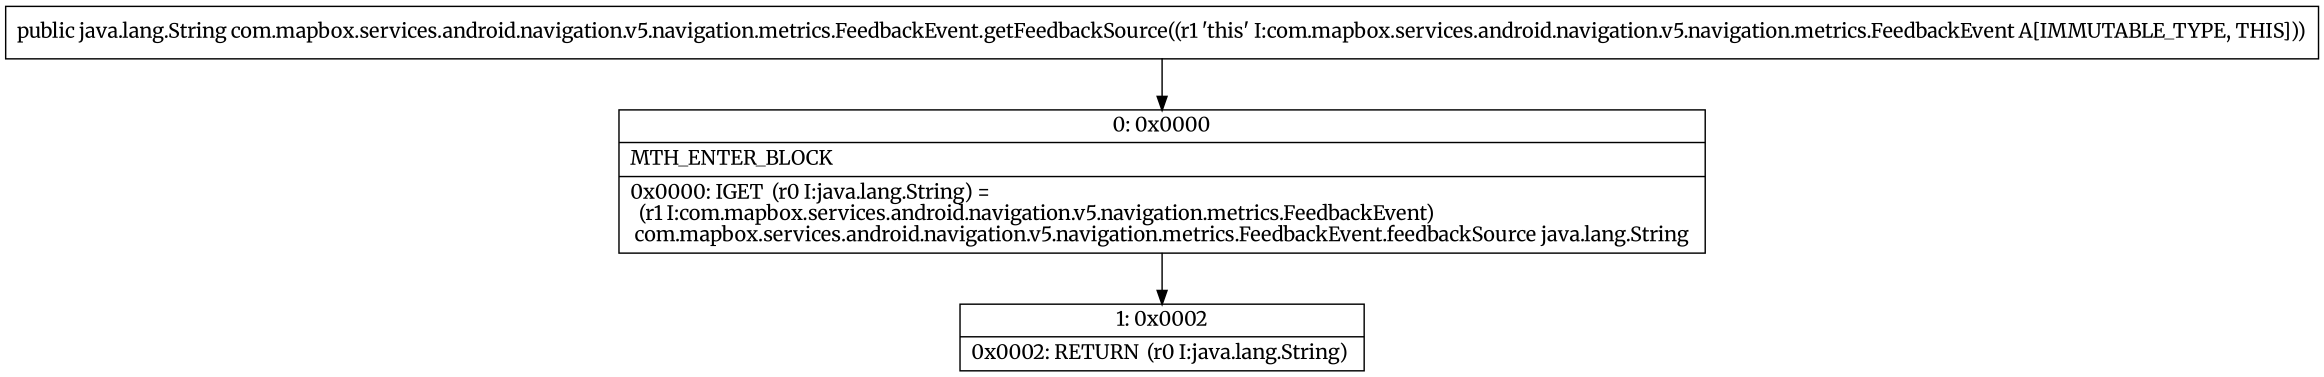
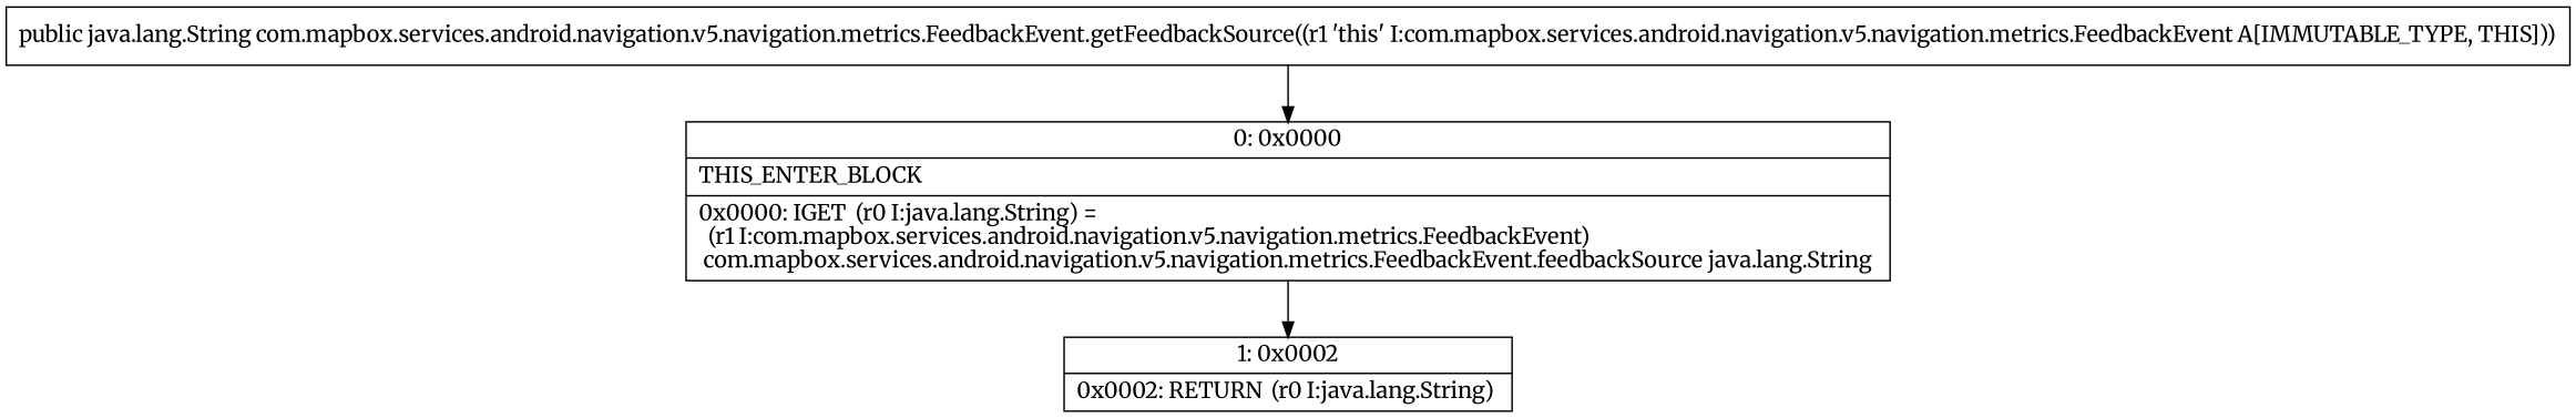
  digraph {
    fontname=Merriweather
    node [shape=record fontname=Merriweather]
    edge [fontname=Merriweather]
-   n1 [label="{0\:\ 0x0000|MTH_ENTER_BLOCK\l|0x0000: IGET  (r0 I:java.lang.String) = \l  (r1 I:com.mapbox.services.android.navigation.v5.navigation.metrics.FeedbackEvent)\l com.mapbox.services.android.navigation.v5.navigation.metrics.FeedbackEvent.feedbackSource java.lang.String \l}"]
+   n1 [label="{0\:\ 0x0000|THIS_ENTER_BLOCK\l|0x0000: IGET  (r0 I:java.lang.String) = \l  (r1 I:com.mapbox.services.android.navigation.v5.navigation.metrics.FeedbackEvent)\l com.mapbox.services.android.navigation.v5.navigation.metrics.FeedbackEvent.feedbackSource java.lang.String \l}"]
    n2 [label="{1\:\ 0x0002|0x0002: RETURN  (r0 I:java.lang.String) \l}"]
    n3 [label="{public java.lang.String com.mapbox.services.android.navigation.v5.navigation.metrics.FeedbackEvent.getFeedbackSource((r1 'this' I:com.mapbox.services.android.navigation.v5.navigation.metrics.FeedbackEvent A[IMMUTABLE_TYPE, THIS])) }"]
    n1 -> n2
    n3 -> n1
  }
